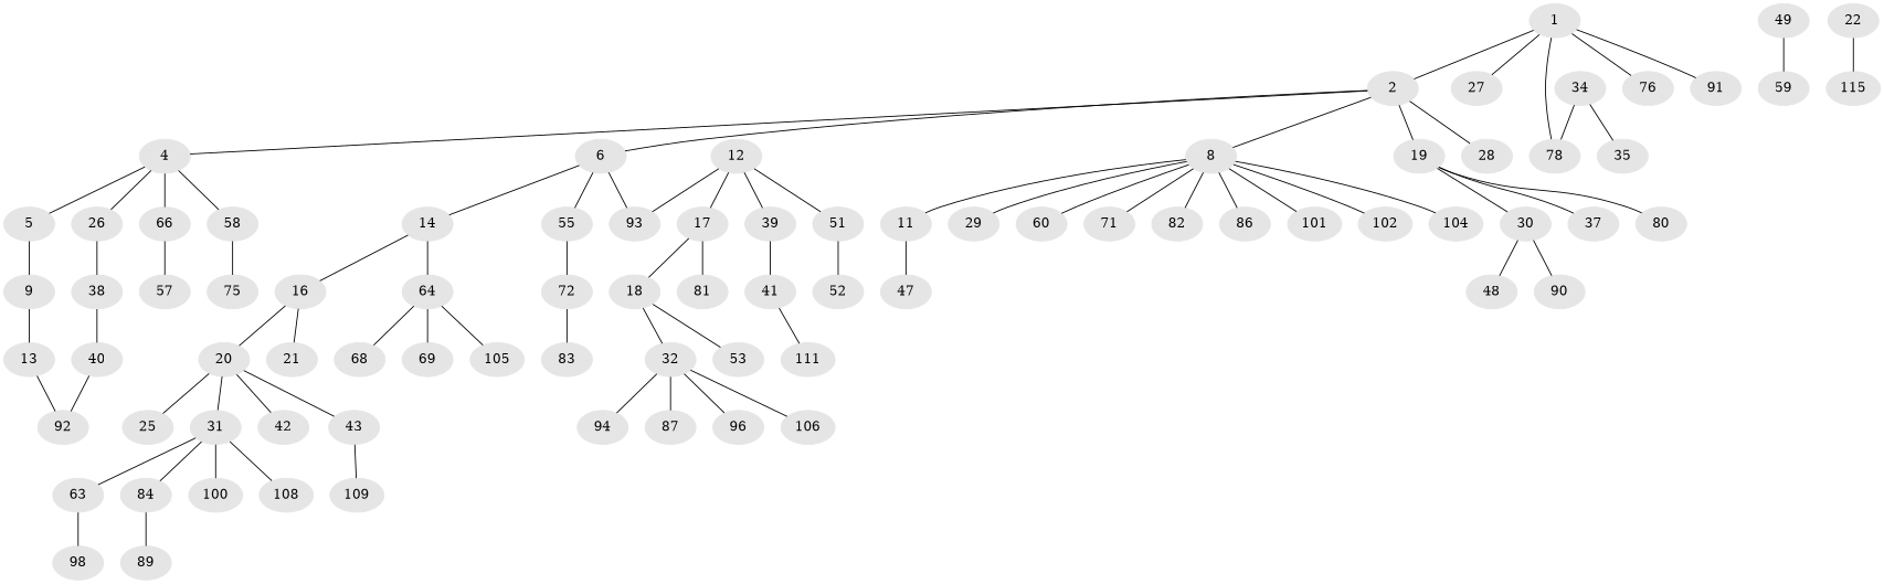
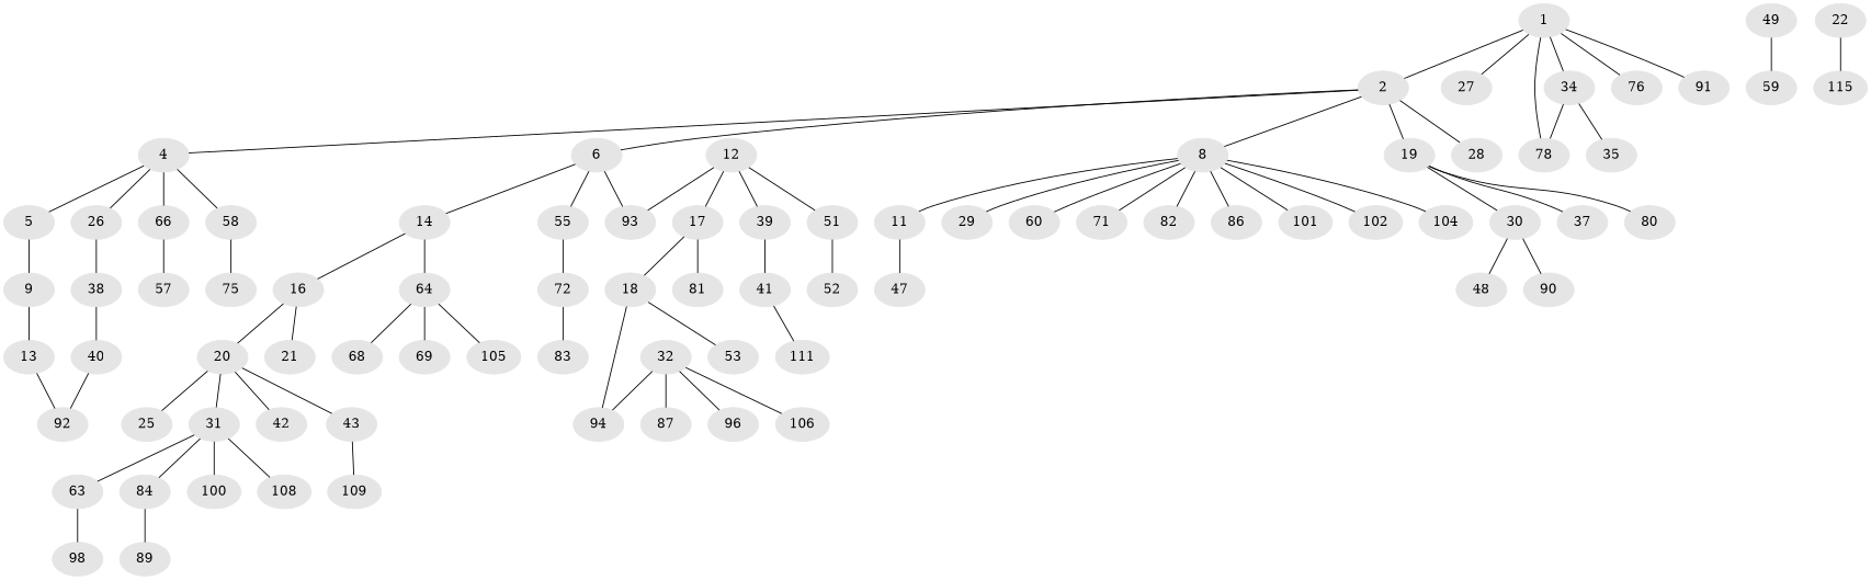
  graph {
    node [color=gray90 style=filled]
    1 [super="+113"]
    2 [super="+3"]
    27
    34
    76
    91
    78 [super="+79"]
    4 [super="+7"]
    6 [super="+10"]
    8 [super="+15"]
    19 [super="+67"]
    28 [super="+103"]
    35
    49 [super="+56"]
    59
    5 [super="+33"]
    26
    n18 [label=66]
    58
    14
    55 [super="+66"]
    93
    11
    29 [super="+54"]
    60
    71
    82
    86
    101
    102
    104
    30
    37 [super="+85"]
    80
    9
    38
    57
    75
    13 [super="+23"]
    12 [super="+61"]
    17
    39
    51 [super="+114"]
    16 [super="+36"]
    64 [super="+116"]
    72
    47 [super="+62"]
    92 [super="+99"]
    18
    81 [super="+117"]
    41 [super="+65"]
    52
    22
    115
    20 [super="+24"]
    21 [super="+50"]
    68
    69 [super="+77"]
    105
    25 [super="+110"]
    31 [super="+45"]
    42
    43 [super="+44"]
    32 [super="+70"]
    53 [super="+74"]
    87
    94 [super="+97"]
    96
    106
    48 [super="+73"]
    90 [super="+107"]
    63
    84 [super="+95"]
    100
    108 [super="+112"]
    109
    40 [super="+88"]
    98
    89
    111
    83
    1 -- 2
    1 -- 27
+   1 -- 34
    1 -- 76
    1 -- 91
    1 -- 78
    2 -- 4
    2 -- 6
    2 -- 8
    2 -- 19
    2 -- 28
    34 -- 78
    34 -- 35
    4 -- 5
    4 -- 26
    4 -- n18
    4 -- 58
    6 -- 14
    6 -- 55
    6 -- 93
    8 -- 11
    8 -- 29
    8 -- 60
    8 -- 71
    8 -- 82
    8 -- 86
    8 -- 101
    8 -- 102
    8 -- 104
    19 -- 30
    19 -- 37
    19 -- 80
    49 -- 59
    5 -- 9
    26 -- 38
    n18 -- 57
    58 -- 75
    14 -- 16
    14 -- 64
    55 -- 72
    11 -- 47
    30 -- 48
    30 -- 90
    9 -- 13
    38 -- 40
    13 -- 92
    12 -- 93
    12 -- 17
    12 -- 39
    12 -- 51
    17 -- 18
    17 -- 81
    39 -- 41
    51 -- 52
    16 -- 20
    16 -- 21
    64 -- 68
    64 -- 69
    64 -- 105
    72 -- 83
-   18 -- 32
+   18 -- 94
    18 -- 53
    41 -- 111
    22 -- 115
    20 -- 25
    20 -- 31
    20 -- 42
    20 -- 43
    31 -- 63
    31 -- 84
    31 -- 100
    31 -- 108
    43 -- 109
    32 -- 87
    32 -- 94
    32 -- 96
    32 -- 106
    63 -- 98
    84 -- 89
    40 -- 92
  }
